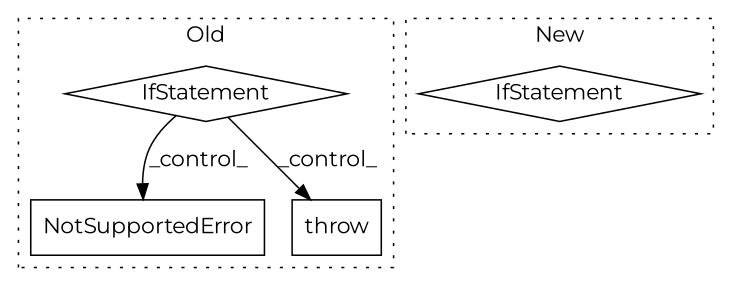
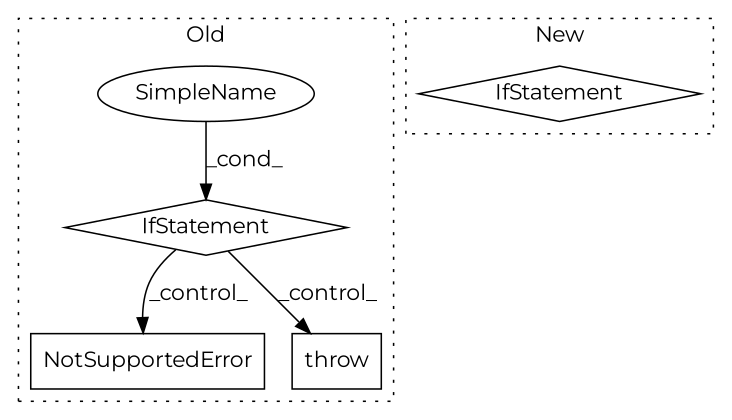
  digraph {
    fontname=Montserrat
    node [a=25 fontname=Montserrat l="4,2" shape=box]
    edge [fontname=Montserrat]
    n1 [a=32 l="18,1" label=NotSupportedError s="49290,49346"]
    n2 [a=53 l=6 label=throw s=49279]
    n3 [label=IfStatement s="49045,49269" shape=diamond]
+   n4 [a=42 label=SimpleName shape=ellipse l=""]
    n5 [label=IfStatement s="38585,38632" shape=diamond]
    subgraph cluster_1 {
      label=Old
      style=dotted
      n1
      n2
      n3
+     n4
    }
    subgraph cluster_2 {
      label=New
      style=dotted
      n5
    }
    n3 -> n1 [label=_control_]
    n3 -> n2 [label=_control_]
+   n4 -> n3 [label=_cond_]
  }
